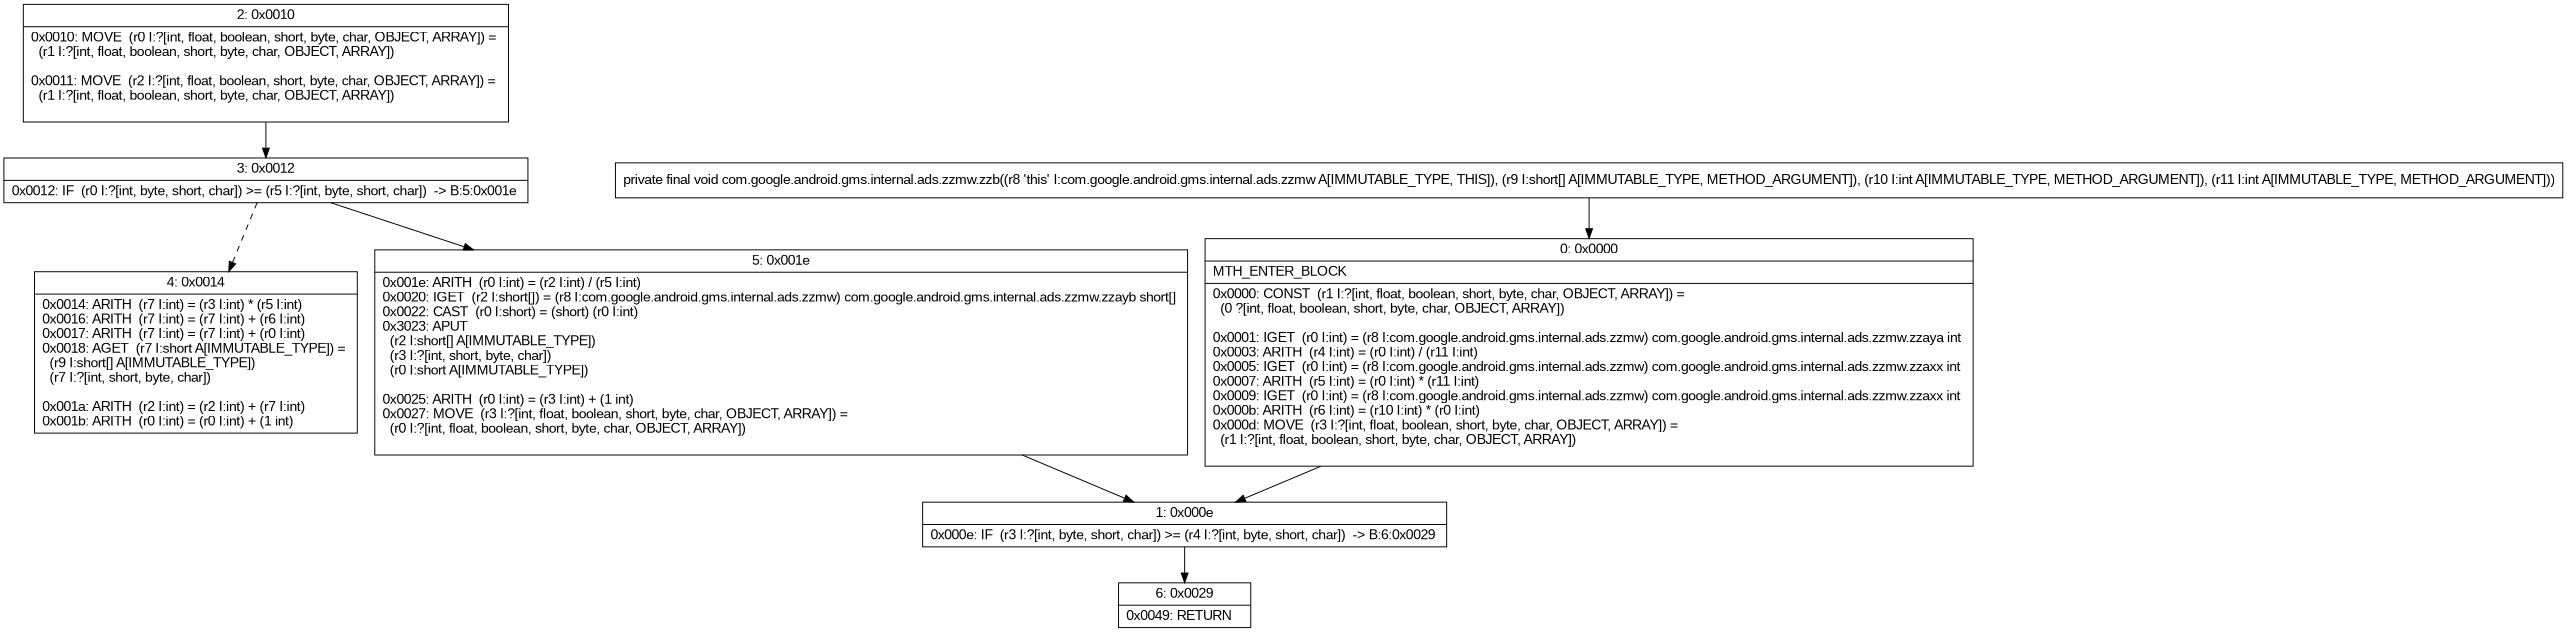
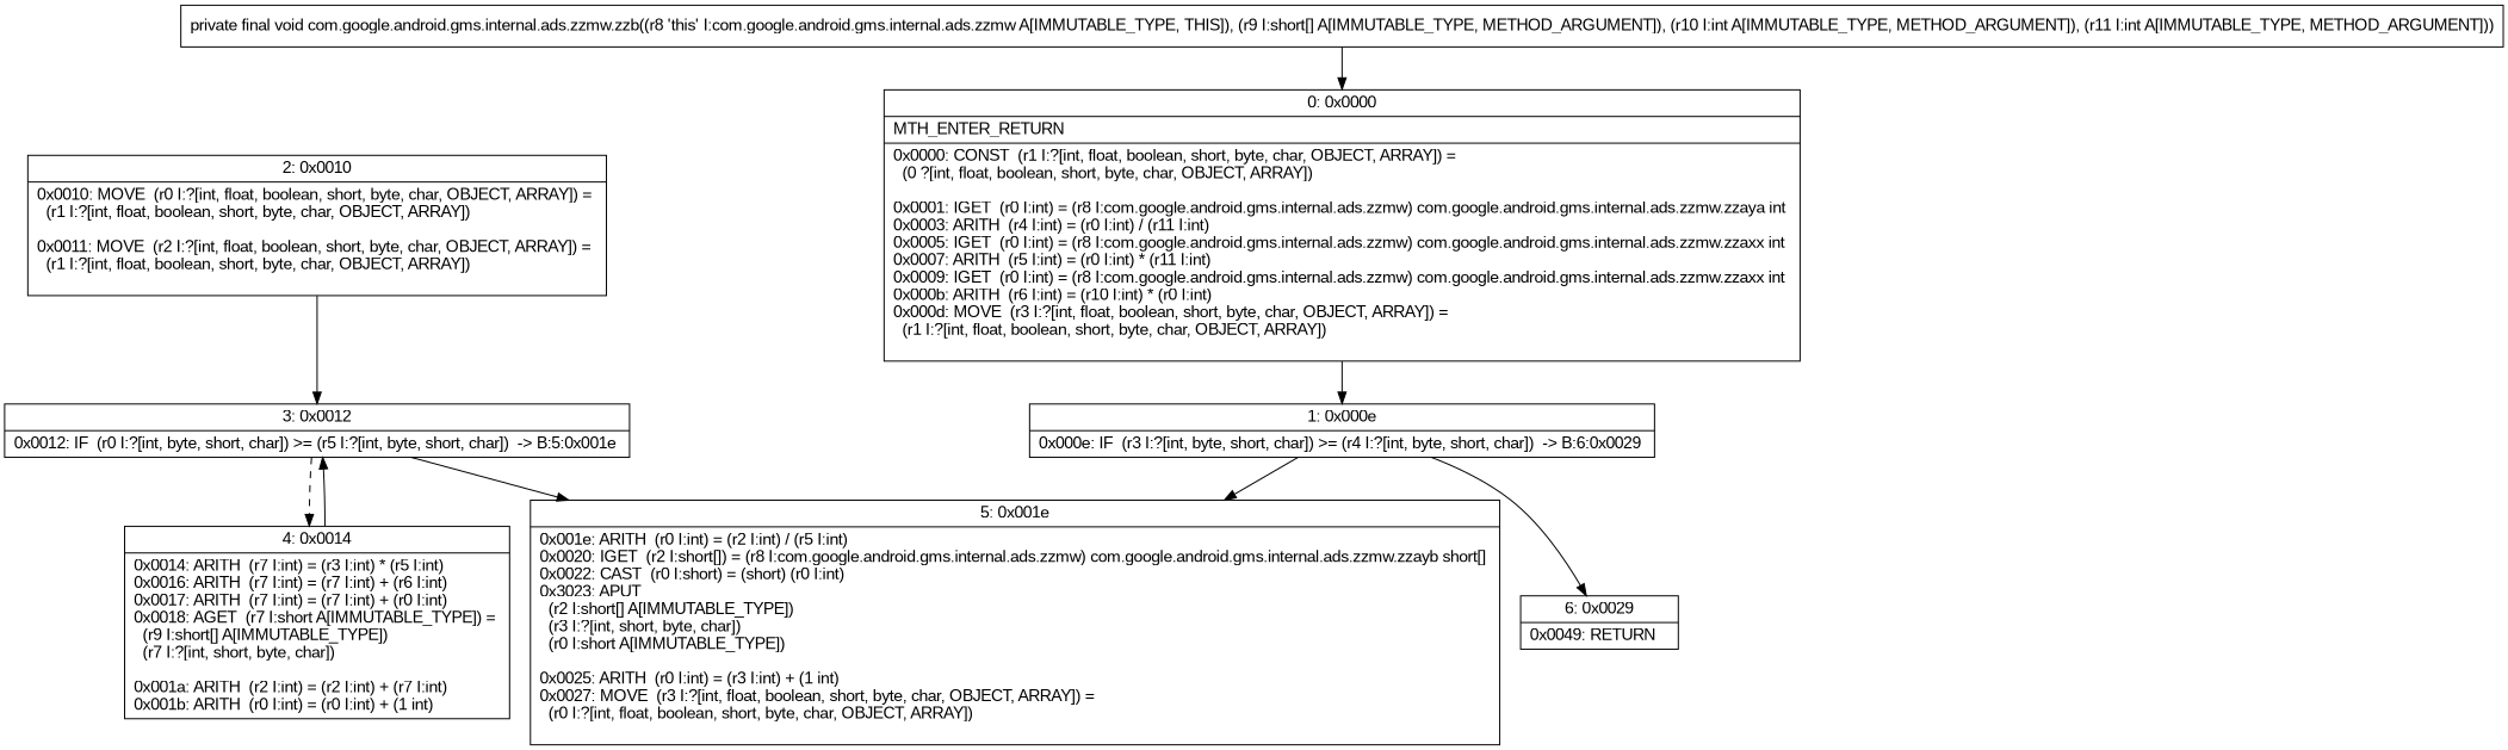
  digraph {
    fontname="Liberation Sans"
    node [fontname="Liberation Sans" shape=record]
    edge [fontname="Liberation Sans"]
-   n1 [label="{0\:\ 0x0000|MTH_ENTER_BLOCK\l|0x0000: CONST  (r1 I:?[int, float, boolean, short, byte, char, OBJECT, ARRAY]) = \l  (0 ?[int, float, boolean, short, byte, char, OBJECT, ARRAY])\l \l0x0001: IGET  (r0 I:int) = (r8 I:com.google.android.gms.internal.ads.zzmw) com.google.android.gms.internal.ads.zzmw.zzaya int \l0x0003: ARITH  (r4 I:int) = (r0 I:int) \/ (r11 I:int) \l0x0005: IGET  (r0 I:int) = (r8 I:com.google.android.gms.internal.ads.zzmw) com.google.android.gms.internal.ads.zzmw.zzaxx int \l0x0007: ARITH  (r5 I:int) = (r0 I:int) * (r11 I:int) \l0x0009: IGET  (r0 I:int) = (r8 I:com.google.android.gms.internal.ads.zzmw) com.google.android.gms.internal.ads.zzmw.zzaxx int \l0x000b: ARITH  (r6 I:int) = (r10 I:int) * (r0 I:int) \l0x000d: MOVE  (r3 I:?[int, float, boolean, short, byte, char, OBJECT, ARRAY]) = \l  (r1 I:?[int, float, boolean, short, byte, char, OBJECT, ARRAY])\l \l}"]
+   n1 [label="{0\:\ 0x0000|MTH_ENTER_RETURN\l|0x0000: CONST  (r1 I:?[int, float, boolean, short, byte, char, OBJECT, ARRAY]) = \l  (0 ?[int, float, boolean, short, byte, char, OBJECT, ARRAY])\l \l0x0001: IGET  (r0 I:int) = (r8 I:com.google.android.gms.internal.ads.zzmw) com.google.android.gms.internal.ads.zzmw.zzaya int \l0x0003: ARITH  (r4 I:int) = (r0 I:int) \/ (r11 I:int) \l0x0005: IGET  (r0 I:int) = (r8 I:com.google.android.gms.internal.ads.zzmw) com.google.android.gms.internal.ads.zzmw.zzaxx int \l0x0007: ARITH  (r5 I:int) = (r0 I:int) * (r11 I:int) \l0x0009: IGET  (r0 I:int) = (r8 I:com.google.android.gms.internal.ads.zzmw) com.google.android.gms.internal.ads.zzmw.zzaxx int \l0x000b: ARITH  (r6 I:int) = (r10 I:int) * (r0 I:int) \l0x000d: MOVE  (r3 I:?[int, float, boolean, short, byte, char, OBJECT, ARRAY]) = \l  (r1 I:?[int, float, boolean, short, byte, char, OBJECT, ARRAY])\l \l}"]
    n2 [label="{1\:\ 0x000e|0x000e: IF  (r3 I:?[int, byte, short, char]) \>= (r4 I:?[int, byte, short, char])  \-\> B:6:0x0029 \l}"]
    n3 [label="{6\:\ 0x0029|0x0049: RETURN   \l}"]
    n4 [label="{2\:\ 0x0010|0x0010: MOVE  (r0 I:?[int, float, boolean, short, byte, char, OBJECT, ARRAY]) = \l  (r1 I:?[int, float, boolean, short, byte, char, OBJECT, ARRAY])\l \l0x0011: MOVE  (r2 I:?[int, float, boolean, short, byte, char, OBJECT, ARRAY]) = \l  (r1 I:?[int, float, boolean, short, byte, char, OBJECT, ARRAY])\l \l}"]
    n5 [label="{3\:\ 0x0012|0x0012: IF  (r0 I:?[int, byte, short, char]) \>= (r5 I:?[int, byte, short, char])  \-\> B:5:0x001e \l}"]
    n6 [label="{4\:\ 0x0014|0x0014: ARITH  (r7 I:int) = (r3 I:int) * (r5 I:int) \l0x0016: ARITH  (r7 I:int) = (r7 I:int) + (r6 I:int) \l0x0017: ARITH  (r7 I:int) = (r7 I:int) + (r0 I:int) \l0x0018: AGET  (r7 I:short A[IMMUTABLE_TYPE]) = \l  (r9 I:short[] A[IMMUTABLE_TYPE])\l  (r7 I:?[int, short, byte, char])\l \l0x001a: ARITH  (r2 I:int) = (r2 I:int) + (r7 I:int) \l0x001b: ARITH  (r0 I:int) = (r0 I:int) + (1 int) \l}"]
    n7 [label="{5\:\ 0x001e|0x001e: ARITH  (r0 I:int) = (r2 I:int) \/ (r5 I:int) \l0x0020: IGET  (r2 I:short[]) = (r8 I:com.google.android.gms.internal.ads.zzmw) com.google.android.gms.internal.ads.zzmw.zzayb short[] \l0x0022: CAST  (r0 I:short) = (short) (r0 I:int) \l0x3023: APUT  \l  (r2 I:short[] A[IMMUTABLE_TYPE])\l  (r3 I:?[int, short, byte, char])\l  (r0 I:short A[IMMUTABLE_TYPE])\l \l0x0025: ARITH  (r0 I:int) = (r3 I:int) + (1 int) \l0x0027: MOVE  (r3 I:?[int, float, boolean, short, byte, char, OBJECT, ARRAY]) = \l  (r0 I:?[int, float, boolean, short, byte, char, OBJECT, ARRAY])\l \l}"]
    n8 [label="{private final void com.google.android.gms.internal.ads.zzmw.zzb((r8 'this' I:com.google.android.gms.internal.ads.zzmw A[IMMUTABLE_TYPE, THIS]), (r9 I:short[] A[IMMUTABLE_TYPE, METHOD_ARGUMENT]), (r10 I:int A[IMMUTABLE_TYPE, METHOD_ARGUMENT]), (r11 I:int A[IMMUTABLE_TYPE, METHOD_ARGUMENT])) }"]
    n1 -> n2
    n2 -> n3
    n4 -> n5
    n5 -> n6 [style=dashed]
    n5 -> n7
-   n7 -> n2
+   n6 -> n5
+   n2 -> n7
    n8 -> n1
  }
